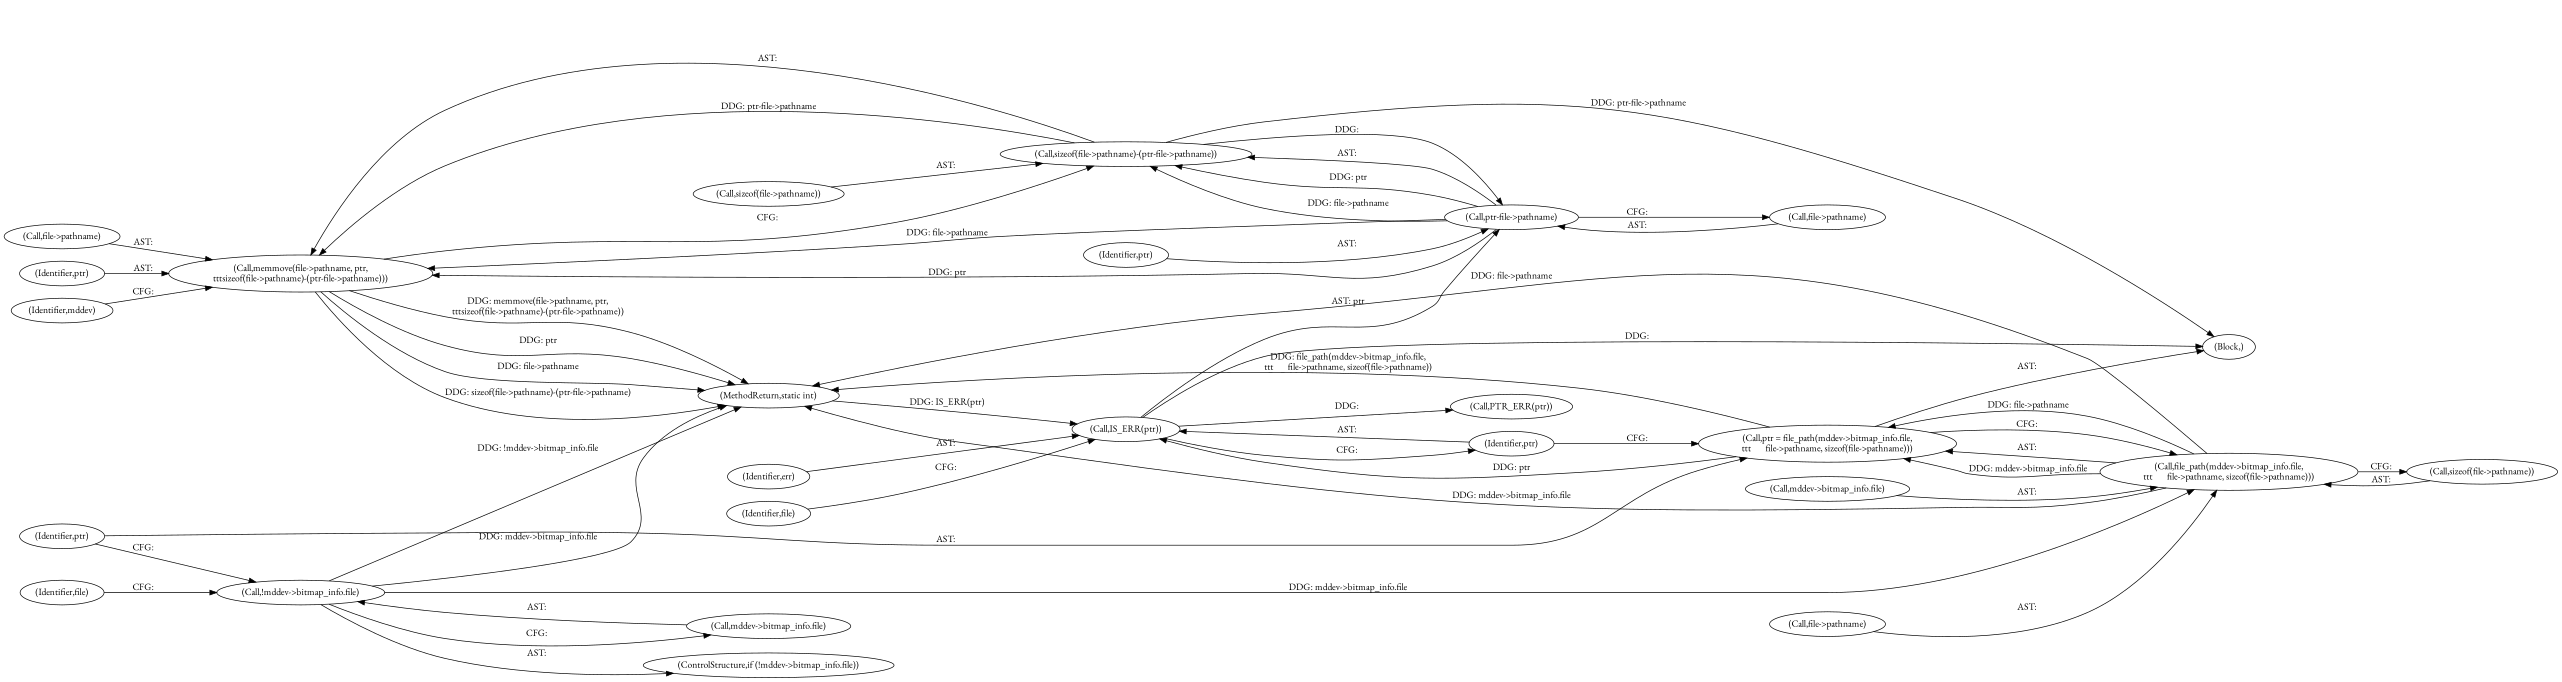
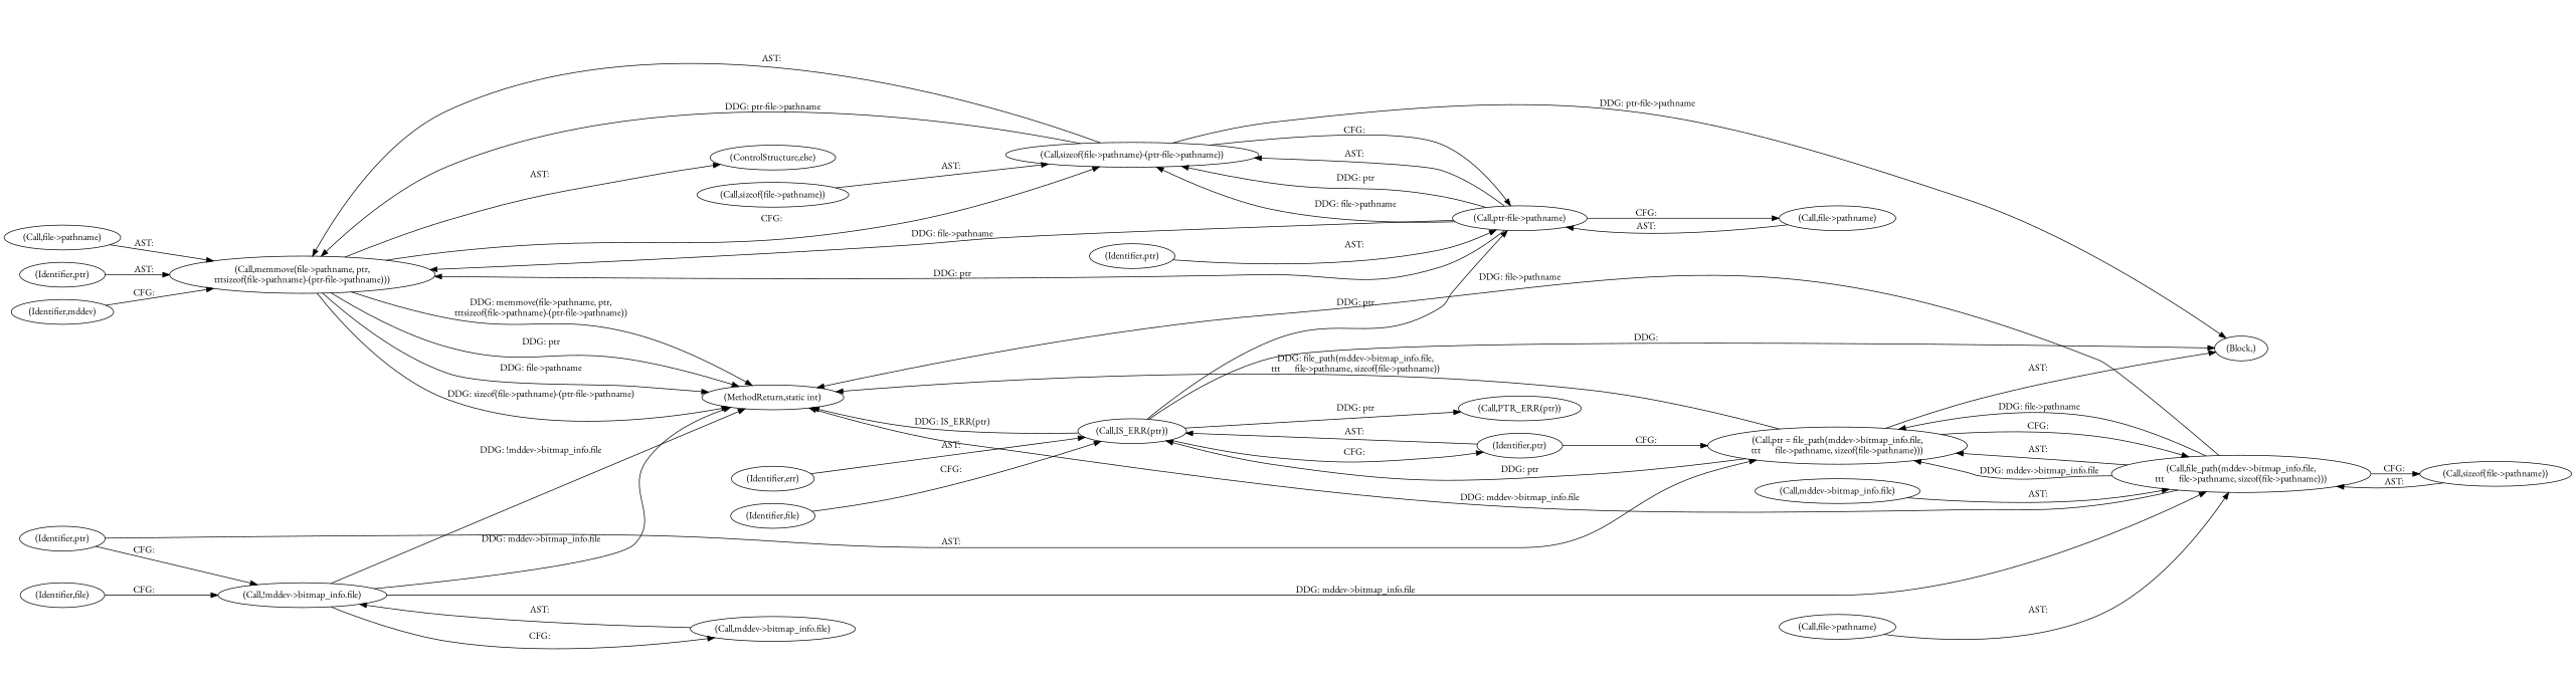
  digraph {
    fontname="EB Garamond"
    rankdir=LR
    node [fontname="EB Garamond"]
    edge [fontname="EB Garamond"]
    n1 [label="(Call,memmove(file->pathname, ptr,\n\t\t\tsizeof(file->pathname)-(ptr-file->pathname)))"]
    n2 [label="(Call,sizeof(file->pathname)-(ptr-file->pathname))"]
    n3 [label="(MethodReturn,static int)"]
+   n4 [label="(ControlStructure,else)"]
    n5 [label="(Call,ptr-file->pathname)"]
    n6 [label="(Block,)"]
    n7 [label="(Call,file->pathname)"]
    n8 [label="(Call,IS_ERR(ptr))"]
    n9 [label="(Call,PTR_ERR(ptr))"]
    n10 [label="(Identifier,ptr)"]
    n11 [label="(Call,ptr = file_path(mddev->bitmap_info.file,\n\t\t\t       file->pathname, sizeof(file->pathname)))"]
    n12 [label="(Call,file_path(mddev->bitmap_info.file,\n\t\t\t       file->pathname, sizeof(file->pathname)))"]
    n13 [label="(Call,sizeof(file->pathname))"]
    n14 [label="(Call,!mddev->bitmap_info.file)"]
    n15 [label="(Call,mddev->bitmap_info.file)"]
-   n16 [label="(ControlStructure,if (!mddev->bitmap_info.file))"]
    n17 [label="(Identifier,ptr)"]
    n18 [label="(Call,mddev->bitmap_info.file)"]
    n19 [label="(Identifier,err)"]
    n20 [label="(Call,file->pathname)"]
    n21 [label="(Identifier,ptr)"]
    n22 [label="(Identifier,ptr)"]
    n23 [label="(Identifier,file)"]
    n24 [label="(Call,sizeof(file->pathname))"]
    n25 [label="(Call,file->pathname)"]
    n26 [label="(Identifier,file)"]
    n27 [label="(Identifier,mddev)"]
    n1 -> n2 [label="CFG: "]
    n1 -> n3 [label="DDG: memmove(file->pathname, ptr,\n\t\t\tsizeof(file->pathname)-(ptr-file->pathname))"]
    n1 -> n3 [label="DDG: ptr"]
    n1 -> n3 [label="DDG: file->pathname"]
    n1 -> n3 [label="DDG: sizeof(file->pathname)-(ptr-file->pathname)"]
+   n1 -> n4 [label="AST: "]
    n2 -> n1 [label="AST: "]
    n2 -> n1 [label="DDG: ptr-file->pathname"]
-   n2 -> n5 [label="DDG: "]
+   n2 -> n5 [label="CFG: "]
    n2 -> n6 [label="DDG: ptr-file->pathname"]
    n5 -> n1 [label="DDG: file->pathname"]
    n5 -> n1 [label="DDG: ptr"]
    n5 -> n2 [label="AST: "]
    n5 -> n2 [label="DDG: ptr"]
    n5 -> n2 [label="DDG: file->pathname"]
    n5 -> n7 [label="CFG: "]
    n7 -> n5 [label="AST: "]
-   n3 -> n8 [label="DDG: IS_ERR(ptr)"]
-   n8 -> n5 [label="AST: ptr"]
+   n8 -> n3 [label="DDG: IS_ERR(ptr)"]
+   n8 -> n5 [label="DDG: ptr"]
    n8 -> n6 [label="DDG: "]
-   n8 -> n9 [label="DDG: "]
+   n8 -> n9 [label="DDG: ptr"]
    n8 -> n10 [label="CFG: "]
    n10 -> n8 [label="AST: "]
    n10 -> n11 [label="CFG: "]
    n11 -> n3 [label="DDG: file_path(mddev->bitmap_info.file,\n\t\t\t       file->pathname, sizeof(file->pathname))"]
    n11 -> n6 [label="AST: "]
    n11 -> n8 [label="DDG: ptr"]
    n11 -> n12 [label="CFG: "]
    n12 -> n3 [label="DDG: file->pathname"]
    n12 -> n3 [label="DDG: mddev->bitmap_info.file"]
    n12 -> n11 [label="AST: "]
    n12 -> n11 [label="DDG: mddev->bitmap_info.file"]
    n12 -> n11 [label="DDG: file->pathname"]
    n12 -> n13 [label="CFG: "]
    n13 -> n12 [label="AST: "]
    n14 -> n3 [label="DDG: !mddev->bitmap_info.file"]
    n14 -> n3 [label="DDG: mddev->bitmap_info.file"]
    n14 -> n12 [label="DDG: mddev->bitmap_info.file"]
    n14 -> n15 [label="CFG: "]
-   n14 -> n16 [label="AST: "]
    n15 -> n14 [label="AST: "]
    n17 -> n5 [label="AST: "]
    n18 -> n12 [label="AST: "]
    n19 -> n8 [label="AST: "]
    n20 -> n1 [label="AST: "]
    n21 -> n1 [label="AST: "]
    n22 -> n11 [label="AST: "]
    n22 -> n14 [label="CFG: "]
    n23 -> n8 [label="CFG: "]
    n24 -> n2 [label="AST: "]
    n25 -> n12 [label="AST: "]
    n26 -> n14 [label="CFG: "]
    n27 -> n1 [label="CFG: "]
  }
